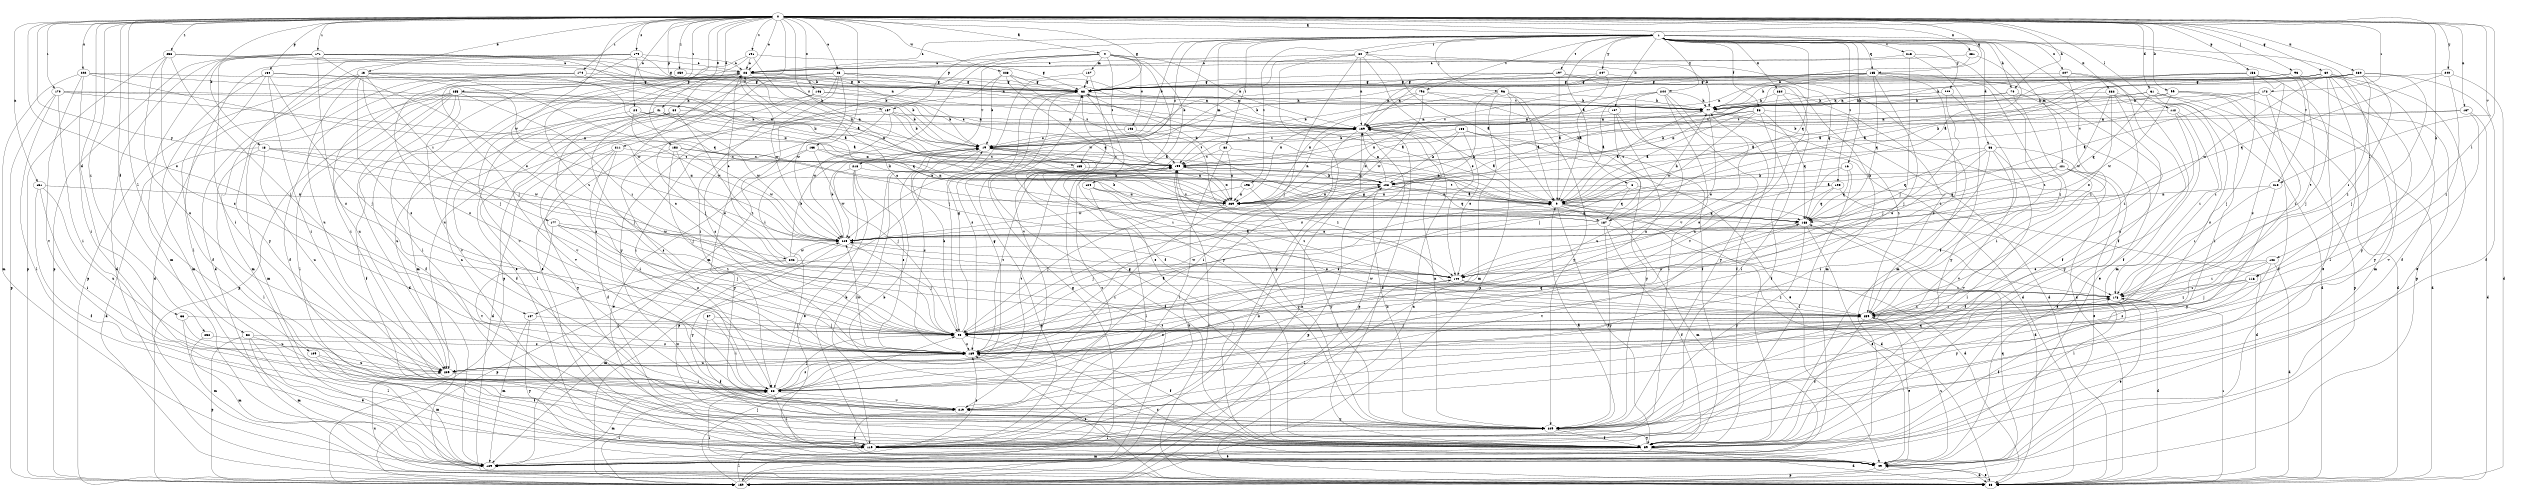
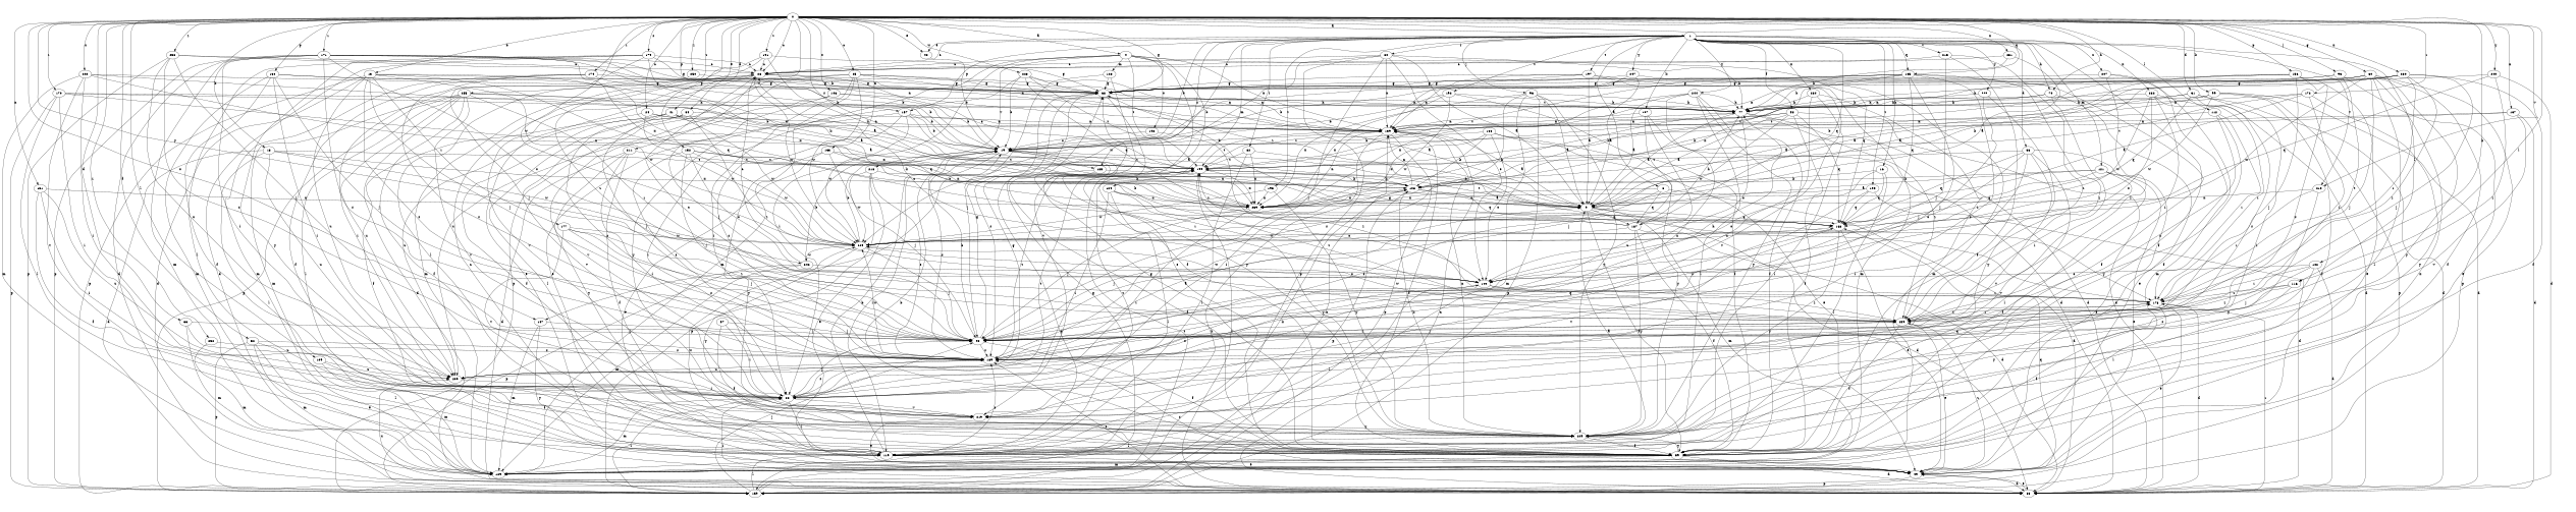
  strict digraph {
    0
    1
    4
    13
    18
    24
    25
    28
    31
    33
    34
    41
+   48
    52
    60
    68
    70
    93
    99
    102
    109
    112
    116
    131
    133
    137
    146
    147
    150
    152
    156
    157
    165
    170
    171
    172
    n37 [label=174]
    179
    185
    191
    202
    211
    213
    228
    229
    230
    231
    240
    242
    250
    252
    255
    258
    6
    19
    36
    58
    59
    n59 [label=16]
    80
    82
    96
    107
    121
    124
    n66 [label=187]
-   192 [label=792]
+   192
    193
    195
    197
    207
    215
    232
    234
    244
    247
    248
    49
    77
    88
-   127
+   127 [label=128]
    129
    139
    148
    199
    218
    219
    38
    189
    239
    168
    98
    159
    177
    209
    119
    9
    249
    259
    57
    108
    178
    149
    186
    0 -> 1 [label=a]
    0 -> 4 [label=a]
    0 -> 13 [label=b]
    0 -> 18 [label=b]
    0 -> 24 [label=c]
    0 -> 25 [label=c]
    0 -> 28 [label=c]
    0 -> 31 [label=d]
    0 -> 33 [label=d]
    0 -> 34 [label=d]
    0 -> 41 [label=e]
+   0 -> 48 [label=e]
    0 -> 52 [label=f]
    0 -> 60 [label=g]
    0 -> 68 [label=g]
    0 -> 70 [label=h]
    0 -> 93 [label=j]
    0 -> 99 [label=k]
    0 -> 102 [label=k]
    0 -> 109 [label=l]
    0 -> 112 [label=l]
    0 -> 116 [label=l]
    0 -> 131 [label=n]
    0 -> 133 [label=n]
    0 -> 137 [label=n]
    0 -> 146 [label=o]
    0 -> 147 [label=o]
    0 -> 150 [label=p]
    0 -> 152 [label=p]
    0 -> 156 [label=p]
    0 -> 157 [label=p]
    0 -> 165 [label=q]
    0 -> 170 [label=r]
    0 -> 171 [label=r]
    0 -> 172 [label=r]
    0 -> n37 [label=r]
    0 -> 179 [label=s]
    0 -> 185 [label=s]
    0 -> 191 [label=t]
    0 -> 202 [label=u]
    0 -> 211 [label=v]
    0 -> 213 [label=v]
    0 -> 228 [label=w]
    0 -> 229 [label=w]
    0 -> 230 [label=x]
    0 -> 231 [label=x]
    0 -> 240 [label=y]
    0 -> 242 [label=y]
    0 -> 250 [label=z]
    0 -> 252 [label=z]
    0 -> 255 [label=z]
    0 -> 258 [label=z]
    1 -> 28 [label=c]
+   1 -> 48 [label=e]
    1 -> 70 [label=h]
    1 -> 116 [label=l]
    1 -> 147 [label=o]
    1 -> 157 [label=p]
    1 -> 165 [label=q]
    1 -> 185 [label=s]
    1 -> 213 [label=v]
    1 -> 6 [label=a]
    1 -> 19 [label=b]
    1 -> 36 [label=d]
    1 -> 58 [label=f]
    1 -> 59 [label=f]
    1 -> n59 [label=h]
    1 -> 80 [label=i]
    1 -> 82 [label=i]
    1 -> 96 [label=j]
    1 -> 107 [label=k]
    1 -> 121 [label=m]
    1 -> 124 [label=m]
    1 -> n66 [label=q]
    1 -> 192 [label=t]
    1 -> 193 [label=t]
    1 -> 195 [label=t]
    1 -> 197 [label=t]
    1 -> 207 [label=u]
    1 -> 215 [label=v]
    1 -> 232 [label=x]
    1 -> 234 [label=x]
    1 -> 244 [label=y]
    1 -> 247 [label=y]
    1 -> 248 [label=y]
    4 -> 28 [label=c]
    4 -> 49 [label=e]
    4 -> 77 [label=h]
    4 -> 88 [label=i]
    4 -> 127 [label=m]
    4 -> 129 [label=m]
    4 -> 139 [label=n]
    4 -> 148 [label=o]
    4 -> 199 [label=t]
    4 -> 218 [label=v]
    4 -> 219 [label=v]
-   13 -> 68 [label=i]
+   13 -> 68 [label=g]
    13 -> 229 [label=w]
    13 -> 38 [label=d]
    13 -> 189 [label=s]
    13 -> 239 [label=x]
    13 -> 168 [label=q]
    13 -> 98 [label=j]
    13 -> 159 [label=p]
    13 -> 177 [label=r]
    13 -> 209 [label=u]
    18 -> 229 [label=w]
    18 -> 199 [label=t]
    18 -> 38 [label=d]
    18 -> 239 [label=x]
    18 -> 209 [label=u]
    18 -> 119 [label=l]
    24 -> 229 [label=w]
    24 -> 59 [label=f]
    24 -> 139 [label=n]
    24 -> 239 [label=x]
    25 -> 68 [label=g]
    25 -> 229 [label=w]
    25 -> 49 [label=e]
    25 -> 139 [label=n]
    25 -> 159 [label=p]
    25 -> 209 [label=u]
    25 -> 9 [label=z]
    25 -> 249 [label=y]
    28 -> 68 [label=g]
    28 -> 229 [label=w]
    28 -> 49 [label=e]
    28 -> 129 [label=m]
    28 -> 219 [label=v]
    31 -> 77 [label=h]
    31 -> 88 [label=i]
    31 -> 38 [label=d]
    31 -> 189 [label=s]
    31 -> 168 [label=q]
    31 -> 9 [label=a]
    33 -> 129 [label=m]
    33 -> 98 [label=j]
    33 -> 209 [label=u]
    34 -> 139 [label=n]
    34 -> 219 [label=v]
    34 -> 209 [label=u]
    34 -> 119 [label=l]
    34 -> 259 [label=z]
    41 -> 229 [label=w]
    41 -> 59 [label=f]
    41 -> 139 [label=n]
    41 -> 189 [label=s]
    41 -> 168 [label=q]
    41 -> 98 [label=j]
+   48 -> 19 [label=b]
    52 -> 49 [label=e]
    52 -> 129 [label=m]
    52 -> 189 [label=s]
    52 -> 159 [label=p]
    52 -> 119 [label=l]
    60 -> 68 [label=g]
    60 -> 229 [label=w]
    60 -> 59 [label=f]
    60 -> 49 [label=e]
-   60 -> 129 [label=m]
+   60 -> 129 [label=x]
    60 -> 139 [label=n]
    60 -> 98 [label=j]
    60 -> 119 [label=l]
    60 -> 9 [label=a]
    60 -> 249 [label=y]
    68 -> 77 [label=t]
    68 -> 189 [label=s]
    68 -> 9 [label=a]
    68 -> 249 [label=y]
    70 -> 49 [label=e]
    70 -> 77 [label=h]
    70 -> 88 [label=i]
    70 -> 108 [label=k]
    93 -> 68 [label=g]
    93 -> 139 [label=n]
    93 -> 159 [label=p]
    93 -> 178 [label=t]
    99 -> 229 [label=w]
    99 -> 59 [label=f]
    99 -> 77 [label=h]
    99 -> 38 [label=d]
    99 -> 159 [label=p]
    99 -> 108 [label=k]
    102 -> 38 [label=d]
    102 -> 98 [label=j]
    102 -> 119 [label=l]
    102 -> 178 [label=r]
    102 -> 149 [label=o]
    109 -> 59 [label=f]
    109 -> 129 [label=m]
    109 -> 209 [label=u]
    112 -> 139 [label=n]
    112 -> 189 [label=s]
    112 -> 249 [label=y]
    112 -> 178 [label=r]
    116 -> 189 [label=s]
    116 -> 249 [label=y]
    116 -> 259 [label=z]
    116 -> 178 [label=r]
    131 -> 59 [label=f]
    131 -> 88 [label=i]
    131 -> 239 [label=x]
    131 -> 209 [label=u]
    133 -> 49 [label=e]
    133 -> 199 [label=t]
    133 -> 239 [label=x]
    133 -> 98 [label=j]
    133 -> 249 [label=y]
    137 -> 19 [label=b]
    137 -> 139 [label=n]
    137 -> 219 [label=v]
    137 -> 38 [label=d]
    146 -> 19 [label=b]
    146 -> 77 [label=h]
    146 -> 219 [label=v]
    146 -> 98 [label=j]
    147 -> 49 [label=y]
    147 -> 129 [label=m]
    147 -> 98 [label=j]
    150 -> 68 [label=g]
    150 -> 59 [label=f]
    150 -> 88 [label=i]
    150 -> 129 [label=m]
    150 -> 98 [label=j]
    150 -> 9 [label=a]
    152 -> 229 [label=w]
    152 -> 199 [label=t]
    152 -> 189 [label=s]
    152 -> 98 [label=j]
    152 -> 108 [label=k]
    152 -> 149 [label=o]
    156 -> 68 [label=g]
    156 -> 49 [label=e]
    156 -> 199 [label=t]
    156 -> 189 [label=s]
    156 -> 98 [label=j]
    156 -> 9 [label=a]
    157 -> 229 [label=w]
    157 -> 19 [label=b]
    157 -> 88 [label=i]
    157 -> 139 [label=n]
    157 -> 189 [label=s]
    157 -> 9 [label=a]
    165 -> 68 [label=g]
    165 -> 19 [label=b]
    165 -> 59 [label=f]
    165 -> 77 [label=h]
    165 -> 199 [label=t]
    165 -> 189 [label=s]
    165 -> 239 [label=x]
    165 -> 168 [label=q]
    165 -> 98 [label=j]
    165 -> 259 [label=z]
    170 -> 19 [label=b]
    170 -> 77 [label=h]
    170 -> 88 [label=i]
    170 -> 159 [label=p]
    170 -> 119 [label=l]
    170 -> 9 [label=a]
    171 -> 28 [label=c]
    171 -> 68 [label=g]
    171 -> 88 [label=i]
    171 -> 129 [label=m]
    171 -> 139 [label=n]
    171 -> 38 [label=d]
    171 -> 189 [label=s]
-   28 -> 239 [label=x]
+   171 -> 239 [label=x]
    171 -> 159 [label=p]
    171 -> 9 [label=a]
    171 -> 149 [label=o]
    172 -> 77 [label=h]
    172 -> 199 [label=t]
    172 -> 9 [label=a]
    172 -> 249 [label=y]
    172 -> 259 [label=z]
    n37 -> 68 [label=g]
    n37 -> 19 [label=b]
    n37 -> 59 [label=f]
    n37 -> 129 [label=m]
    n37 -> 189 [label=s]
    179 -> 28 [label=c]
    179 -> 19 [label=b]
    179 -> 139 [label=n]
    179 -> 38 [label=d]
    179 -> 98 [label=j]
    179 -> 119 [label=l]
    179 -> 249 [label=y]
    185 -> 59 [label=f]
    185 -> 159 [label=p]
    185 -> 108 [label=k]
    191 -> 28 [label=c]
    191 -> 68 [label=g]
    191 -> 119 [label=l]
    191 -> 259 [label=z]
    191 -> 108 [label=k]
    202 -> 68 [label=g]
    202 -> 88 [label=i]
    202 -> 129 [label=m]
    202 -> 219 [label=v]
    202 -> 239 [label=x]
    202 -> 108 [label=k]
    211 -> 59 [label=f]
    211 -> 88 [label=i]
    211 -> 199 [label=t]
    211 -> 38 [label=d]
    211 -> 249 [label=y]
    213 -> 239 [label=x]
    213 -> 249 [label=y]
    213 -> 178 [label=r]
    228 -> 68 [label=g]
    228 -> 19 [label=b]
    228 -> 88 [label=i]
    228 -> 139 [label=n]
    228 -> 199 [label=t]
    228 -> 168 [label=q]
    229 -> 19 [label=b]
    229 -> 98 [label=j]
    229 -> 249 [label=y]
    230 -> 68 [label=g]
    230 -> 59 [label=f]
    230 -> 77 [label=h]
    230 -> 199 [label=t]
    230 -> 98 [label=j]
    230 -> 259 [label=z]
    230 -> 108 [label=k]
    230 -> 178 [label=r]
    231 -> 28 [label=c]
    231 -> 77 [label=h]
    231 -> 9 [label=a]
    240 -> 68 [label=g]
    240 -> 38 [label=d]
    240 -> 168 [label=q]
    240 -> 259 [label=z]
    242 -> 28 [label=c]
-   242 -> 229 [label=w]
+   229 -> 242 [label=w]
    242 -> 19 [label=b]
    242 -> 129 [label=m]
    242 -> 159 [label=p]
    242 -> 149 [label=o]
    250 -> 68 [label=g]
    250 -> 88 [label=i]
    252 -> 129 [label=m]
    252 -> 189 [label=s]
    255 -> 19 [label=b]
    255 -> 59 [label=f]
    255 -> 77 [label=h]
    255 -> 129 [label=m]
    255 -> 219 [label=v]
    255 -> 38 [label=d]
    255 -> 159 [label=p]
    255 -> 209 [label=u]
    255 -> 119 [label=l]
    255 -> 178 [label=r]
    258 -> 28 [label=c]
    258 -> 77 [label=h]
    258 -> 189 [label=s]
    258 -> 98 [label=j]
    258 -> 159 [label=p]
    258 -> 209 [label=u]
    6 -> n66 [label=q]
    6 -> 38 [label=d]
    6 -> 189 [label=s]
    6 -> 239 [label=x]
    19 -> 199 [label=t]
    19 -> 189 [label=s]
    19 -> 239 [label=x]
    19 -> 119 [label=l]
    19 -> 178 [label=r]
    36 -> 49 [label=e]
    36 -> 88 [label=i]
    36 -> 199 [label=t]
    36 -> 219 [label=v]
    36 -> 168 [label=q]
    36 -> 119 [label=l]
    36 -> 149 [label=o]
    58 -> 229 [label=w]
    58 -> 59 [label=f]
    58 -> 139 [label=n]
    58 -> 199 [label=t]
    58 -> 38 [label=d]
    58 -> 168 [label=q]
    58 -> 9 [label=a]
    59 -> 68 [label=g]
    59 -> 19 [label=b]
    59 -> 129 [label=m]
    59 -> 38 [label=d]
    59 -> 249 [label=y]
    n59 -> 168 [label=q]
    n59 -> 119 [label=l]
    n59 -> 108 [label=k]
    n59 -> 149 [label=o]
    80 -> 28 [label=c]
    80 -> 229 [label=w]
    80 -> 139 [label=n]
    80 -> 168 [label=q]
    80 -> 98 [label=j]
    80 -> 159 [label=p]
    80 -> 9 [label=a]
    80 -> 149 [label=o]
    82 -> 199 [label=t]
    82 -> 239 [label=x]
    82 -> 119 [label=l]
    82 -> 178 [label=r]
    96 -> 77 [label=h]
    96 -> 129 [label=m]
    96 -> 189 [label=s]
    96 -> 239 [label=x]
    96 -> 159 [label=p]
    96 -> 9 [label=a]
    96 -> 249 [label=y]
    107 -> 139 [label=n]
    107 -> 38 [label=d]
    107 -> 98 [label=j]
    107 -> 209 [label=u]
    121 -> 59 [label=f]
    121 -> 49 [label=e]
    121 -> 219 [label=v]
    121 -> 168 [label=q]
    121 -> 9 [label=a]
    121 -> 108 [label=k]
+   124 -> 88 [label=i]
    124 -> 239 [label=x]
    124 -> 119 [label=l]
    124 -> 249 [label=y]
    124 -> 149 [label=o]
    n66 -> 19 [label=b]
    n66 -> 59 [label=f]
    n66 -> 77 [label=h]
    n66 -> 199 [label=t]
    n66 -> 38 [label=d]
    n66 -> 98 [label=j]
    n66 -> 249 [label=y]
    192 -> 229 [label=w]
    192 -> 19 [label=b]
    192 -> 59 [label=f]
    192 -> 77 [label=h]
    192 -> 239 [label=x]
    193 -> 229 [label=w]
    193 -> 239 [label=x]
    193 -> 249 [label=y]
    195 -> 38 [label=d]
    195 -> 189 [label=s]
    195 -> 239 [label=x]
    195 -> 168 [label=q]
    197 -> 68 [label=g]
    197 -> 19 [label=b]
    197 -> 129 [label=m]
    197 -> 139 [label=n]
    197 -> 219 [label=v]
    197 -> 9 [label=a]
    207 -> 68 [label=g]
    207 -> 59 [label=f]
    207 -> 129 [label=m]
    207 -> 259 [label=z]
    215 -> 28 [label=c]
    215 -> 59 [label=f]
    215 -> 98 [label=j]
    215 -> 259 [label=z]
    232 -> 229 [label=w]
    232 -> 77 [label=h]
    232 -> 38 [label=d]
    232 -> 259 [label=z]
    232 -> 178 [label=r]
    232 -> 149 [label=o]
    234 -> 77 [label=h]
    234 -> 209 [label=u]
    234 -> 119 [label=l]
    234 -> 259 [label=z]
    244 -> 59 [label=f]
    244 -> 77 [label=h]
    244 -> 239 [label=x]
    244 -> 209 [label=u]
    244 -> 119 [label=l]
    244 -> 9 [label=a]
    244 -> 249 [label=y]
    247 -> 68 [label=g]
    247 -> 129 [label=m]
    247 -> 139 [label=n]
    247 -> 9 [label=a]
    248 -> 77 [label=h]
    248 -> 98 [label=j]
    248 -> 249 [label=y]
    49 -> 38 [label=d]
    49 -> 189 [label=s]
    49 -> 159 [label=p]
    49 -> 259 [label=z]
    77 -> 139 [label=n]
    77 -> 38 [label=d]
    77 -> 9 [label=a]
    77 -> 259 [label=z]
    77 -> 149 [label=o]
    88 -> 68 [label=g]
    88 -> 129 [label=m]
    88 -> 199 [label=t]
    88 -> 219 [label=v]
    88 -> 189 [label=s]
    88 -> 98 [label=j]
    88 -> 119 [label=l]
    88 -> 149 [label=o]
    127 -> 68 [label=g]
    127 -> 59 [label=f]
    127 -> 98 [label=j]
    129 -> 108 [label=k]
    139 -> 19 [label=b]
    139 -> 59 [label=f]
    139 -> 88 [label=i]
    139 -> 199 [label=t]
    139 -> 159 [label=p]
    139 -> 9 [label=a]
    148 -> 19 [label=o]
    148 -> 259 [label=z]
    199 -> 28 [label=c]
    199 -> 239 [label=x]
    199 -> 108 [label=k]
    218 -> 229 [label=w]
    218 -> 49 [label=e]
    218 -> 189 [label=s]
    218 -> 159 [label=p]
    218 -> 108 [label=k]
    219 -> 49 [label=e]
    219 -> 199 [label=t]
    219 -> 249 [label=y]
    38 -> 49 [label=e]
    38 -> 88 [label=i]
    38 -> 139 [label=n]
    38 -> 199 [label=t]
    38 -> 189 [label=s]
    38 -> 209 [label=u]
    38 -> 178 [label=r]
    189 -> 229 [label=w]
    189 -> 199 [label=t]
    189 -> 168 [label=q]
    189 -> 209 [label=u]
    189 -> 9 [label=a]
    189 -> 178 [label=q]
    239 -> 77 [label=h]
    239 -> 88 [label=i]
    239 -> 139 [label=n]
    239 -> 98 [label=j]
-   168 -> 229 [label=a]
+   168 -> 229 [label=w]
    168 -> 49 [label=e]
    168 -> 219 [label=v]
    168 -> 249 [label=y]
    98 -> 28 [label=c]
    98 -> 68 [label=g]
    98 -> 19 [label=b]
    98 -> 59 [label=f]
-   98 -> 77 [label=v]
+   98 -> 77 [label=h]
    98 -> 189 [label=s]
    98 -> 259 [label=z]
    159 -> 68 [label=g]
    159 -> 88 [label=i]
    159 -> 139 [label=n]
    159 -> 199 [label=t]
    159 -> 168 [label=q]
    159 -> 98 [label=j]
    159 -> 119 [label=l]
    177 -> 229 [label=w]
    177 -> 219 [label=v]
    177 -> 189 [label=s]
    177 -> 98 [label=j]
    177 -> 259 [label=z]
    209 -> 88 [label=i]
    119 -> 28 [label=c]
    119 -> 229 [label=w]
    119 -> 19 [label=b]
    119 -> 49 [label=e]
    119 -> 189 [label=s]
    119 -> 9 [label=a]
    119 -> 108 [label=k]
    9 -> 19 [label=b]
    9 -> 59 [label=f]
    9 -> n66 [label=q]
    9 -> 129 [label=m]
    9 -> 199 [label=t]
    9 -> 38 [label=d]
    9 -> 168 [label=q]
    249 -> 59 [label=f]
    249 -> 139 [label=n]
    249 -> 119 [label=l]
    249 -> 108 [label=k]
    259 -> 229 [label=w]
    259 -> 59 [label=f]
    259 -> 49 [label=e]
    259 -> 199 [label=t]
    259 -> 98 [label=j]
    259 -> 178 [label=r]
    57 -> 59 [label=f]
    57 -> 88 [label=i]
    57 -> 98 [label=j]
    108 -> 139 [label=n]
    108 -> 239 [label=x]
    108 -> 168 [label=q]
    108 -> 159 [label=p]
    108 -> 9 [label=a]
    178 -> 68 [label=g]
    178 -> 59 [label=f]
    178 -> 49 [label=e]
    178 -> 38 [label=d]
    178 -> 259 [label=z]
    149 -> 28 [label=c]
    149 -> 229 [label=w]
    149 -> 119 [label=l]
    149 -> 259 [label=z]
    149 -> 178 [label=r]
    186 -> 19 [label=b]
    186 -> 49 [label=e]
    186 -> 239 [label=x]
    186 -> 249 [label=y]
    186 -> 108 [label=k]
    186 -> 149 [label=o]
  }
